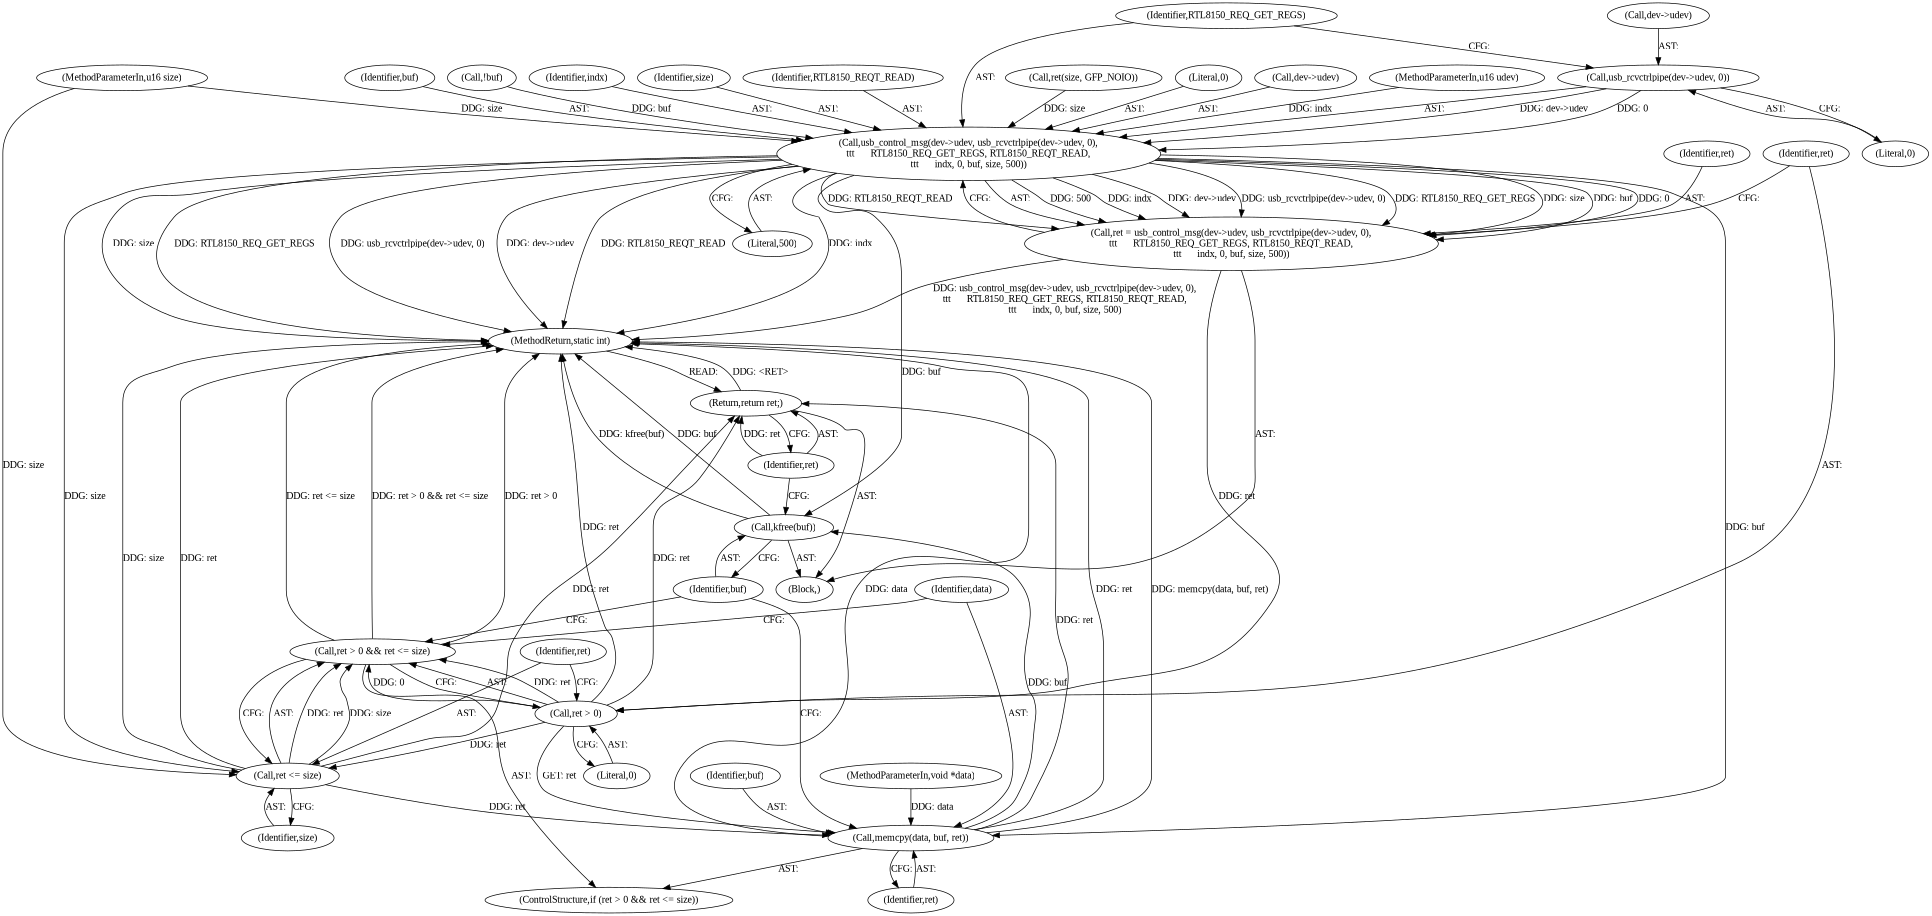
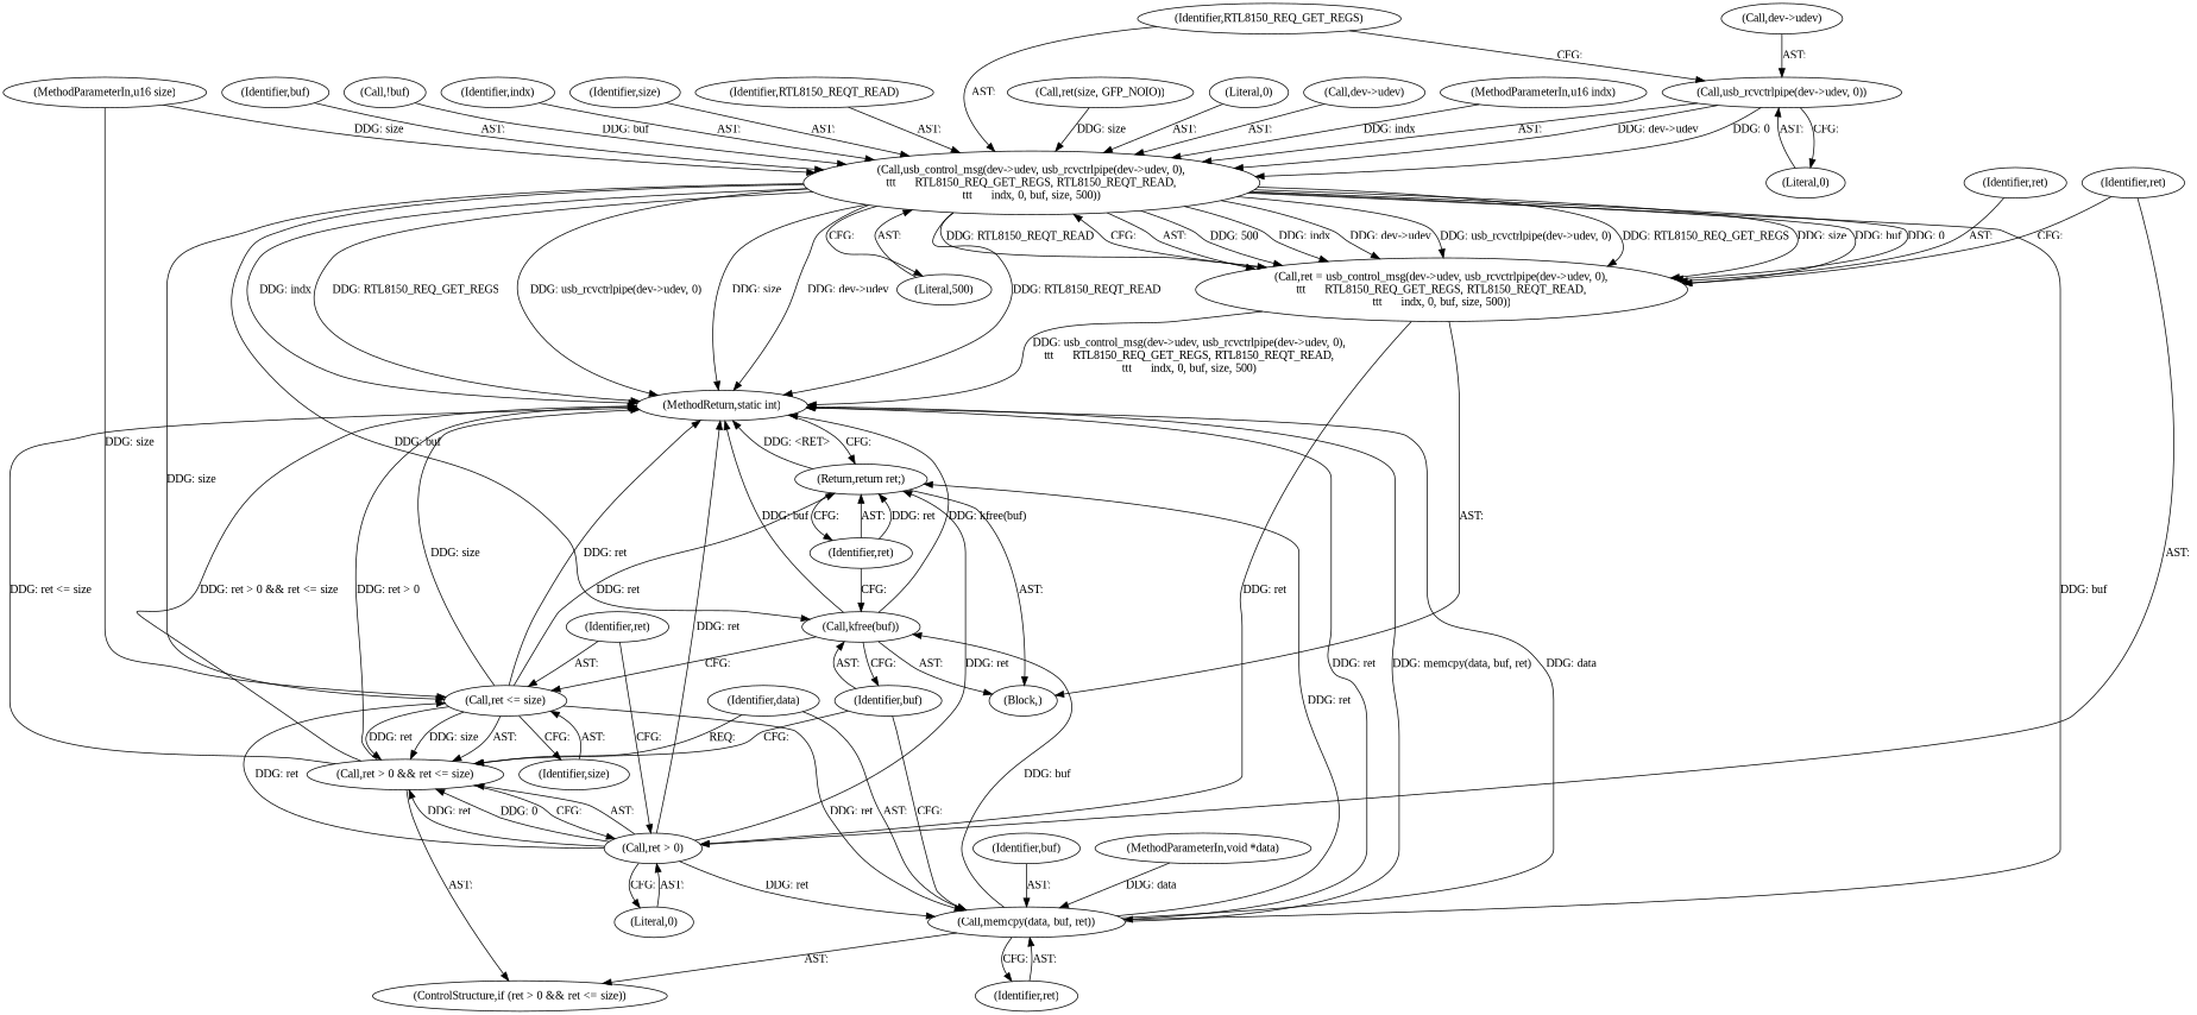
  digraph {
    fontname="Liberation Serif"
    node [fontname="Liberation Serif"]
    edge [fontname="Liberation Serif"]
    n1 [label="(Call,usb_rcvctrlpipe(dev->udev, 0))"]
    n2 [label="(Call,usb_control_msg(dev->udev, usb_rcvctrlpipe(dev->udev, 0),\n\t\t\t      RTL8150_REQ_GET_REGS, RTL8150_REQT_READ,\n\t\t\t      indx, 0, buf, size, 500))"]
    n3 [label="(Literal,0)"]
    n4 [label="(Call,ret = usb_control_msg(dev->udev, usb_rcvctrlpipe(dev->udev, 0),\n\t\t\t      RTL8150_REQ_GET_REGS, RTL8150_REQT_READ,\n\t\t\t      indx, 0, buf, size, 500))"]
    n5 [label="(Call,ret <= size)"]
    n6 [label="(Call,memcpy(data, buf, ret))"]
    n7 [label="(Call,kfree(buf))"]
    n8 [label="(Literal,500)"]
    n9 [label="(MethodReturn,static int)"]
    n10 [label="(Call,ret > 0)"]
    n11 [label="(Block,)"]
    n12 [label="(Call,ret > 0 && ret <= size)"]
    n13 [label="(Return,return ret;)"]
    n14 [label="(Identifier,size)"]
    n15 [label="(ControlStructure,if (ret > 0 && ret <= size))"]
    n16 [label="(Identifier,ret)"]
    n17 [label="(Identifier,buf)"]
    n18 [label="(Literal,0)"]
    n19 [label="(Identifier,ret)"]
    n20 [label="(Call,dev->udev)"]
    n21 [label="(Identifier,buf)"]
    n22 [label="(Call,!buf)"]
    n23 [label="(Identifier,ret)"]
    n24 [label="(Identifier,indx)"]
    n25 [label="(Identifier,size)"]
    n26 [label="(Identifier,RTL8150_REQT_READ)"]
    n27 [label="(Identifier,RTL8150_REQ_GET_REGS)"]
    n28 [label="(Call,ret(size, GFP_NOIO))"]
    n29 [label="(Literal,0)"]
    n30 [label="(Identifier,ret)"]
    n31 [label="(Call,dev->udev)"]
    n32 [label="(Identifier,buf)"]
    n33 [label="(MethodParameterIn,void *data)"]
    n34 [label="(Identifier,data)"]
-   n35 [label="(MethodParameterIn,u16 udev)"]
+   n35 [label="(MethodParameterIn,u16 indx)"]
    n36 [label="(Identifier,ret)"]
    n37 [label="(MethodParameterIn,u16 size)"]
    n1 -> n2 [label="AST: "]
    n1 -> n2 [label="DDG: dev->udev"]
    n1 -> n2 [label="DDG: 0"]
    n1 -> n3 [label="CFG: "]
    n2 -> n4 [label="AST: "]
    n2 -> n4 [label="DDG: 500"]
    n2 -> n4 [label="DDG: indx"]
    n2 -> n4 [label="DDG: dev->udev"]
    n2 -> n4 [label="DDG: usb_rcvctrlpipe(dev->udev, 0)"]
    n2 -> n4 [label="DDG: RTL8150_REQ_GET_REGS"]
    n2 -> n4 [label="DDG: size"]
    n2 -> n4 [label="DDG: buf"]
    n2 -> n4 [label="DDG: 0"]
    n2 -> n4 [label="DDG: RTL8150_REQT_READ"]
    n2 -> n5 [label="DDG: size"]
    n2 -> n6 [label="DDG: buf"]
    n2 -> n7 [label="DDG: buf"]
    n2 -> n8 [label="CFG: "]
    n2 -> n9 [label="DDG: RTL8150_REQ_GET_REGS"]
    n2 -> n9 [label="DDG: usb_rcvctrlpipe(dev->udev, 0)"]
    n2 -> n9 [label="DDG: RTL8150_REQT_READ"]
    n2 -> n9 [label="DDG: indx"]
    n2 -> n9 [label="DDG: size"]
    n2 -> n9 [label="DDG: dev->udev"]
    n3 -> n1 [label="AST: "]
    n4 -> n2 [label="CFG: "]
    n4 -> n9 [label="DDG: usb_control_msg(dev->udev, usb_rcvctrlpipe(dev->udev, 0),\n\t\t\t      RTL8150_REQ_GET_REGS, RTL8150_REQT_READ,\n\t\t\t      indx, 0, buf, size, 500)"]
    n4 -> n10 [label="DDG: ret"]
    n4 -> n11 [label="AST: "]
    n5 -> n6 [label="DDG: ret"]
    n5 -> n9 [label="DDG: size"]
    n5 -> n9 [label="DDG: ret"]
    n5 -> n12 [label="AST: "]
    n5 -> n12 [label="DDG: ret"]
    n5 -> n12 [label="DDG: size"]
    n5 -> n13 [label="DDG: ret"]
    n5 -> n14 [label="CFG: "]
    n6 -> n7 [label="DDG: buf"]
    n6 -> n9 [label="DDG: data"]
    n6 -> n9 [label="DDG: ret"]
    n6 -> n9 [label="DDG: memcpy(data, buf, ret)"]
    n6 -> n13 [label="DDG: ret"]
    n6 -> n15 [label="AST: "]
    n6 -> n16 [label="CFG: "]
    n7 -> n9 [label="DDG: buf"]
    n7 -> n9 [label="DDG: kfree(buf)"]
    n7 -> n11 [label="AST: "]
    n7 -> n17 [label="CFG: "]
    n8 -> n2 [label="AST: "]
-   n9 -> n13 [label="READ: "]
+   n9 -> n13 [label="CFG: "]
    n10 -> n5 [label="DDG: ret"]
-   n10 -> n6 [label="GET: ret"]
+   n10 -> n6 [label="DDG: ret"]
    n10 -> n9 [label="DDG: ret"]
    n10 -> n12 [label="AST: "]
    n10 -> n12 [label="DDG: ret"]
    n10 -> n12 [label="DDG: 0"]
    n10 -> n13 [label="DDG: ret"]
    n10 -> n18 [label="CFG: "]
-   n12 -> n5 [label="CFG: "]
+   n7 -> n5 [label="CFG: "]
    n12 -> n9 [label="DDG: ret <= size"]
    n12 -> n9 [label="DDG: ret > 0 && ret <= size"]
    n12 -> n9 [label="DDG: ret > 0"]
    n12 -> n10 [label="CFG: "]
    n12 -> n15 [label="AST: "]
    n13 -> n9 [label="DDG: <RET>"]
    n13 -> n11 [label="AST: "]
    n13 -> n19 [label="CFG: "]
    n14 -> n5 [label="AST: "]
    n16 -> n6 [label="AST: "]
    n17 -> n6 [label="CFG: "]
    n17 -> n7 [label="AST: "]
    n17 -> n12 [label="CFG: "]
    n18 -> n10 [label="AST: "]
    n19 -> n7 [label="CFG: "]
    n19 -> n13 [label="AST: "]
    n19 -> n13 [label="DDG: ret"]
    n20 -> n1 [label="AST: "]
    n21 -> n2 [label="AST: "]
    n22 -> n2 [label="DDG: buf"]
    n23 -> n4 [label="AST: "]
    n24 -> n2 [label="AST: "]
    n25 -> n2 [label="AST: "]
    n26 -> n2 [label="AST: "]
    n27 -> n1 [label="CFG: "]
    n27 -> n2 [label="AST: "]
    n28 -> n2 [label="DDG: size"]
    n29 -> n2 [label="AST: "]
    n30 -> n5 [label="AST: "]
    n30 -> n10 [label="CFG: "]
    n31 -> n2 [label="AST: "]
    n32 -> n6 [label="AST: "]
    n33 -> n6 [label="DDG: data"]
    n34 -> n6 [label="AST: "]
-   n34 -> n12 [label="CFG: "]
+   n34 -> n12 [label="REQ: "]
    n35 -> n2 [label="DDG: indx"]
    n36 -> n4 [label="CFG: "]
    n36 -> n10 [label="AST: "]
    n37 -> n2 [label="DDG: size"]
    n37 -> n5 [label="DDG: size"]
  }
